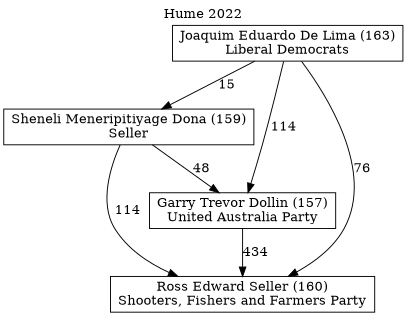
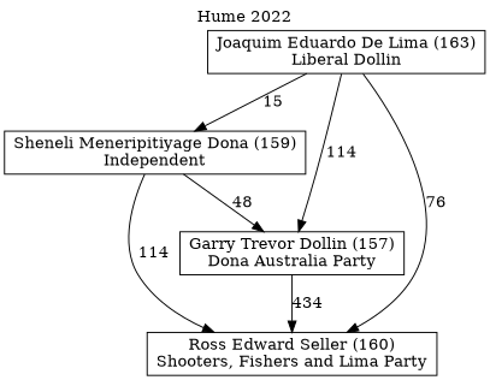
  digraph {
    label="Hume 2022"
    labelloc=t
    mclimit=10
    node [shape=box]
-   n1 [label="Joaquim Eduardo De Lima (163)\nLiberal Democrats"]
-   n2 [label="Sheneli Meneripitiyage Dona (159)\nSeller"]
-   n3 [label="Garry Trevor Dollin (157)\nUnited Australia Party"]
-   n4 [label="Ross Edward Seller (160)\nShooters, Fishers and Farmers Party"]
+   n1 [label="Joaquim Eduardo De Lima (163)\nLiberal Dollin"]
+   n2 [label="Sheneli Meneripitiyage Dona (159)\nIndependent"]
+   n3 [label="Garry Trevor Dollin (157)\nDona Australia Party"]
+   n4 [label="Ross Edward Seller (160)\nShooters, Fishers and Lima Party"]
    n1 -> n2 [label=15]
    n1 -> n3 [label=114]
    n1 -> n4 [label=76]
    n2 -> n3 [label=48]
    n2 -> n4 [label=114]
    n3 -> n4 [label=434]
  }
